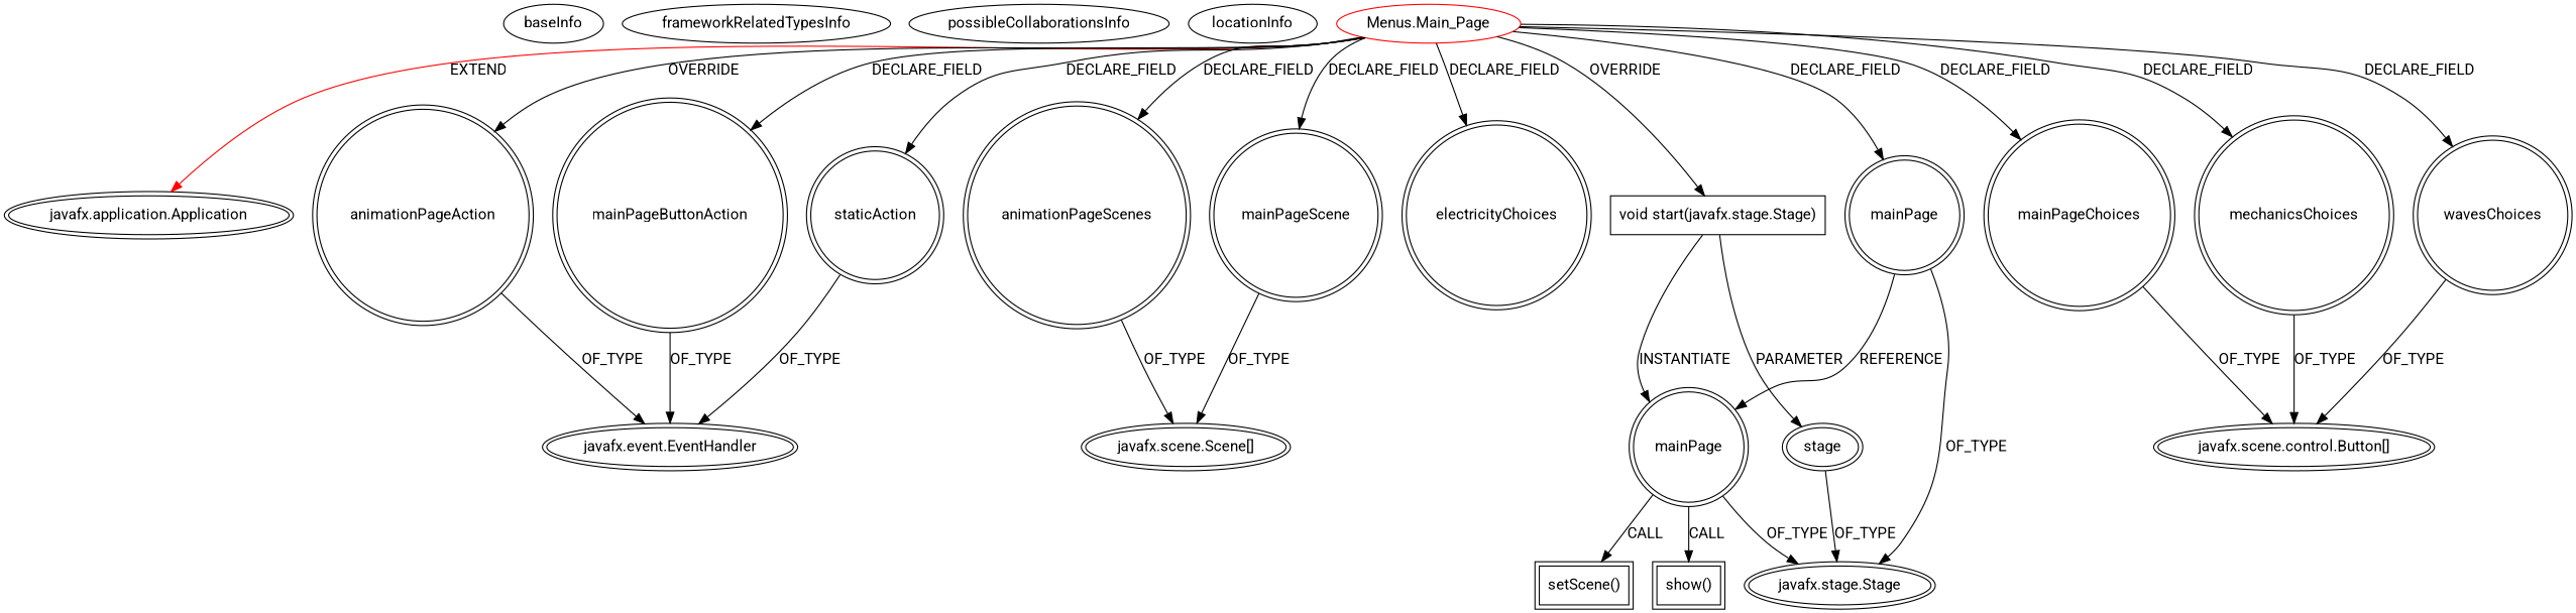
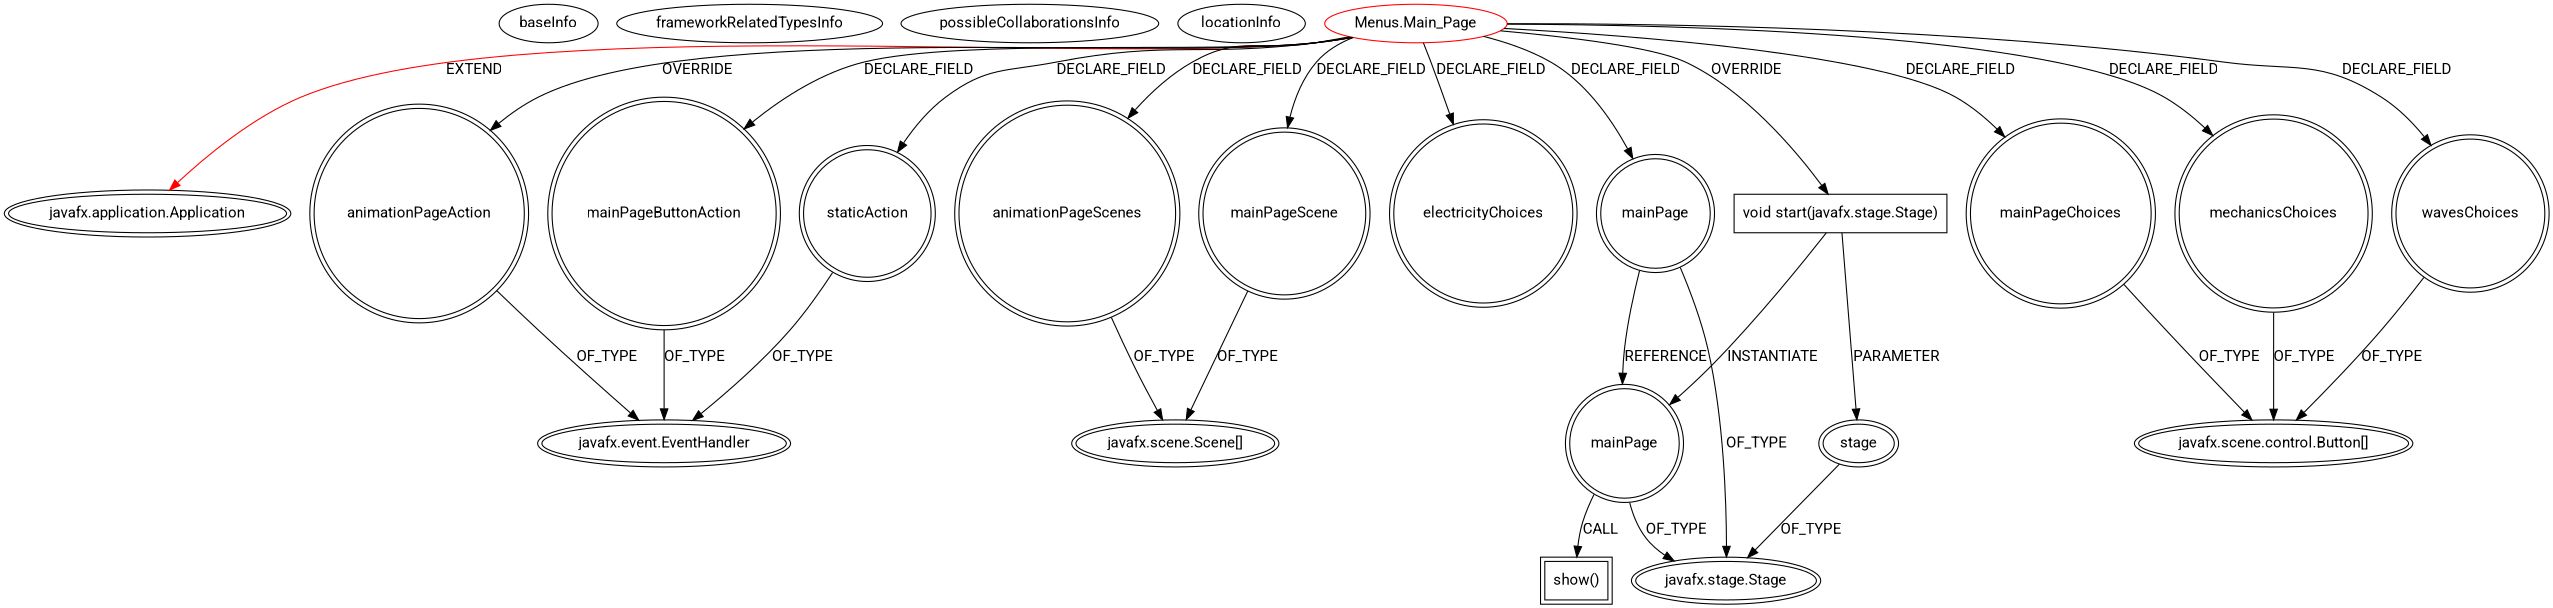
  digraph {
    fontname=Roboto
    node [fontname=Roboto isFrameworkType=true vertexType=FIELD_DECLARATION peripheries=2]
    edge [fontname=Roboto]
    baseInfo [category=extension_graph graphId=1245 isAnonymous=false possibleRelation=false isFrameworkType="" vertexType="" peripheries=""]
    frameworkRelatedTypesInfo [0="javafx.application.Application" isFrameworkType="" vertexType="" peripheries=""]
    possibleCollaborationsInfo [isFrameworkType="" vertexType="" peripheries=""]
    locationInfo [contextSignature=Main_Page filePath="/Stephane-Lin-Physics-Animation/Physics-Animation-master/Physics Simulation/src/Menus/Main_Page.java" graphId=1245 projectName="Stephane-Lin-Physics-Animation" isFrameworkType="" vertexType="" peripheries=""]
    n5 [color=red isFrameworkType=false label="Menus.Main_Page" vertexType=ROOT_CLIENT_CLASS_DECLARATION peripheries=""]
    n6 [label="javafx.application.Application" vertexType=FRAMEWORK_CLASS_TYPE]
    n7 [label=animationPageAction shape=circle]
    n8 [label=animationPageScenes shape=circle]
    n9 [label=electricityChoices shape=circle]
    n10 [label=mainPage shape=circle]
    n11 [label=mainPageButtonAction shape=circle]
    n12 [label=mainPageChoices shape=circle]
    n13 [label=mainPageScene shape=circle]
    n14 [label=mechanicsChoices shape=circle]
    n15 [label=staticAction shape=circle]
    n16 [label=wavesChoices shape=circle]
    n17 [isFrameworkType=false label="void start(javafx.stage.Stage)" shape=box vertexType=OVERRIDING_METHOD_DECLARATION peripheries=""]
    n18 [label="javafx.event.EventHandler" vertexType=FRAMEWORK_INTERFACE_TYPE]
    n19 [label="javafx.scene.Scene[]" vertexType=FRAMEWORK_CLASS_TYPE]
    n20 [label="javafx.stage.Stage" vertexType=FRAMEWORK_CLASS_TYPE]
    n21 [label=mainPage shape=circle vertexType=VARIABLE_EXPRESION]
    n22 [label="javafx.scene.control.Button[]" vertexType=FRAMEWORK_CLASS_TYPE]
    n23 [label=stage vertexType=PARAMETER_DECLARATION]
-   n24 [label="setScene()" shape=box vertexType=INSIDE_CALL]
    n25 [label="show()" shape=box vertexType=INSIDE_CALL]
    n5 -> n6 [color=red label=EXTEND]
    n5 -> n7 [label=OVERRIDE]
    n5 -> n8 [label=DECLARE_FIELD]
    n5 -> n9 [label=DECLARE_FIELD]
    n5 -> n10 [label=DECLARE_FIELD]
    n5 -> n11 [label=DECLARE_FIELD]
    n5 -> n12 [label=DECLARE_FIELD]
    n5 -> n13 [label=DECLARE_FIELD]
    n5 -> n14 [label=DECLARE_FIELD]
    n5 -> n15 [label=DECLARE_FIELD]
    n5 -> n16 [label=DECLARE_FIELD]
    n5 -> n17 [label=OVERRIDE]
    n7 -> n18 [label=OF_TYPE]
    n8 -> n19 [label=OF_TYPE]
    n10 -> n20 [label=OF_TYPE]
    n10 -> n21 [label=REFERENCE]
    n11 -> n18 [label=OF_TYPE]
    n12 -> n22 [label=OF_TYPE]
    n13 -> n19 [label=OF_TYPE]
    n14 -> n22 [label=OF_TYPE]
    n15 -> n18 [label=OF_TYPE]
    n16 -> n22 [label=OF_TYPE]
    n17 -> n21 [label=INSTANTIATE]
    n17 -> n23 [label=PARAMETER]
    n21 -> n20 [label=OF_TYPE]
-   n21 -> n24 [label=CALL]
    n21 -> n25 [label=CALL]
    n23 -> n20 [label=OF_TYPE]
  }
